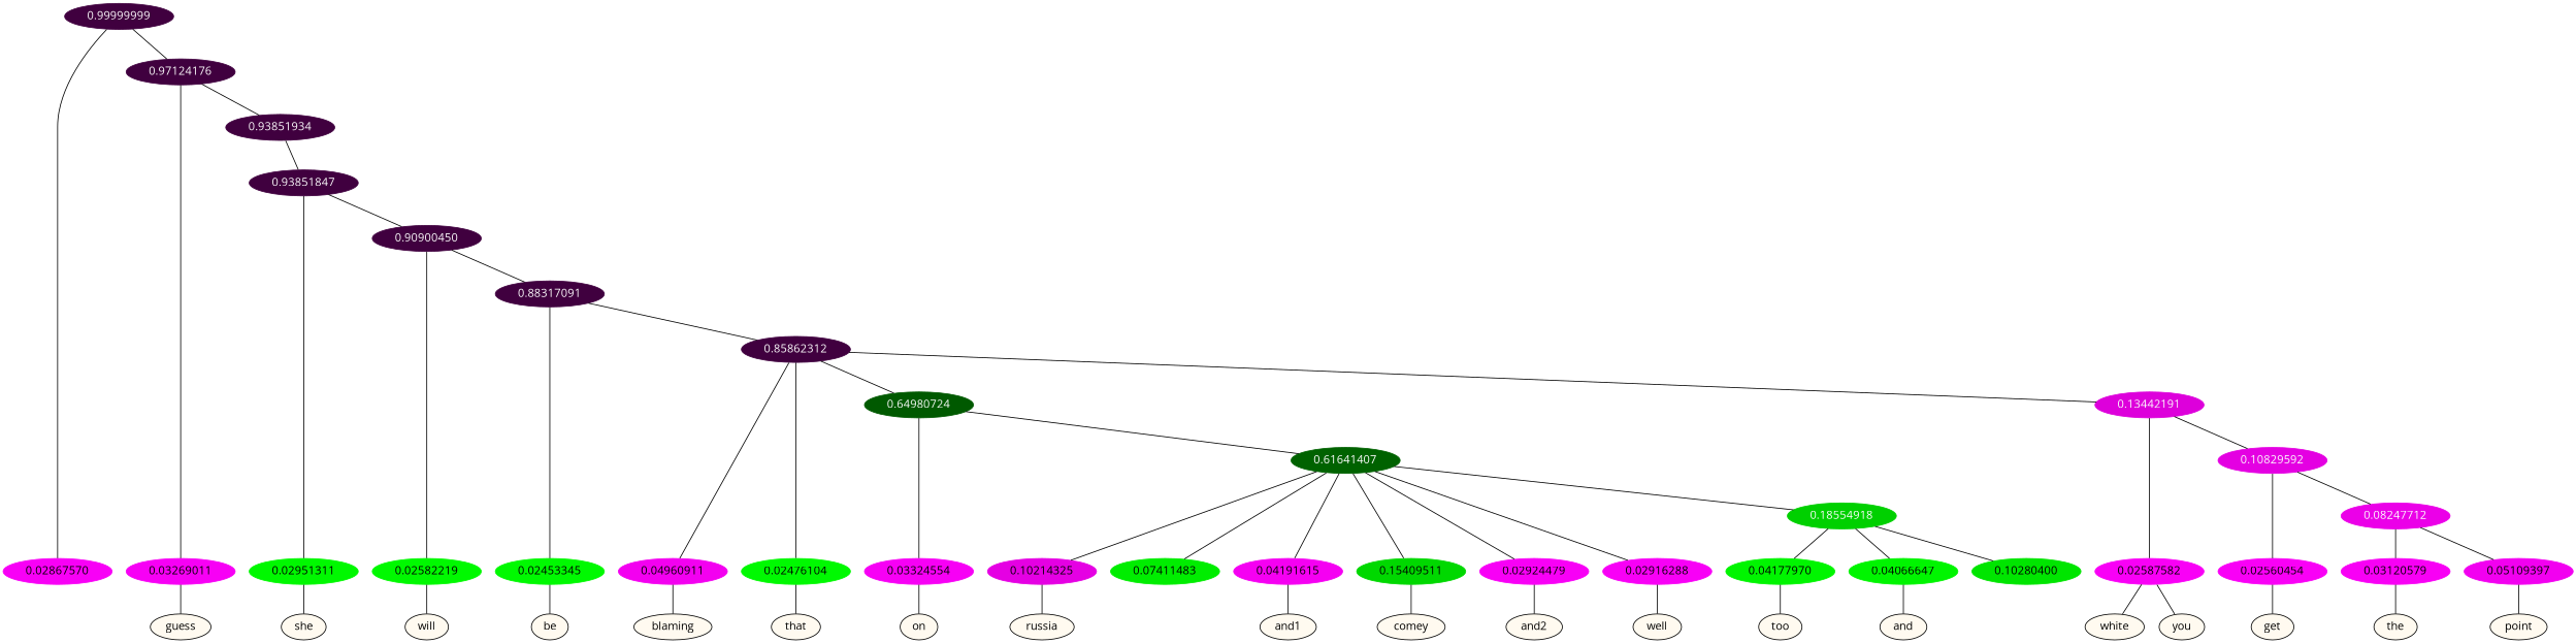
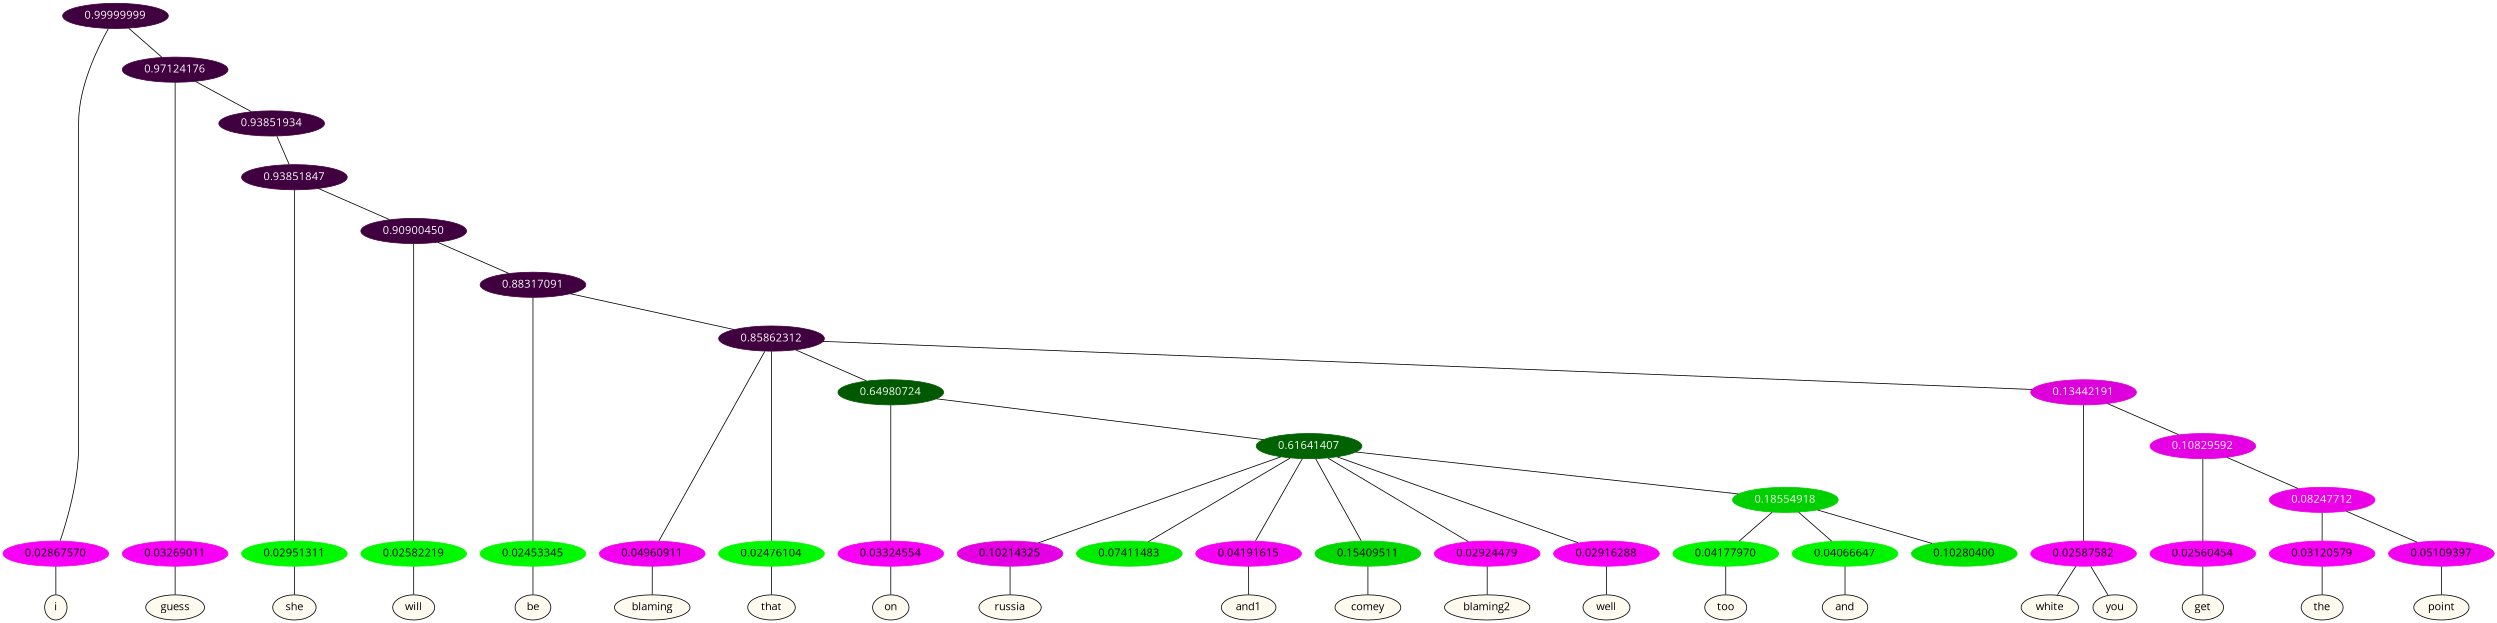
  graph {
    fontname="Open Sans"
    node [color=black fontname="Open Sans" format=png nodesep=0.001 ordering=out overlap_scaling=0.01 ranksep=0.001 style=filled fontcolor=black]
    edge [fontname="Open Sans"]
+   n1 [fillcolor=floralwhite height=0.15 label=i style="filled,solid" width=0.15 fontcolor=""]
    n2 [fillcolor=floralwhite height=0.15 label=guess style="filled,solid" width=0.15 fontcolor=""]
    n3 [fillcolor=floralwhite height=0.15 label=she style="filled,solid" width=0.15 fontcolor=""]
    n4 [fillcolor=floralwhite height=0.15 label=will style="filled,solid" width=0.15 fontcolor=""]
    n5 [fillcolor=floralwhite height=0.15 label=be style="filled,solid" width=0.15 fontcolor=""]
    n6 [fillcolor=floralwhite height=0.15 label=blaming style="filled,solid" width=0.15 fontcolor=""]
    n7 [fillcolor=floralwhite height=0.15 label=that style="filled,solid" width=0.15 fontcolor=""]
    n8 [fillcolor=floralwhite height=0.15 label=on style="filled,solid" width=0.15 fontcolor=""]
    n9 [fillcolor=floralwhite height=0.15 label=russia style="filled,solid" width=0.15 fontcolor=""]
    n10 [fillcolor=floralwhite height=0.15 label=too style="filled,solid" width=0.15 fontcolor=""]
    n11 [fillcolor=floralwhite height=0.15 label=and style="filled,solid" width=0.15 fontcolor=""]
    n12 [fillcolor=floralwhite height=0.15 label=white style="filled,solid" width=0.15 fontcolor=""]
    n13 [fillcolor=floralwhite height=0.15 label=and1 style="filled,solid" width=0.15 fontcolor=""]
    n14 [fillcolor=floralwhite height=0.15 label=comey style="filled,solid" width=0.15 fontcolor=""]
-   n15 [fillcolor=floralwhite height=0.15 label=and2 style="filled,solid" width=0.15 fontcolor=""]
+   n15 [fillcolor=floralwhite height=0.15 label=blaming2 style="filled,solid" width=0.15 fontcolor=""]
    n16 [fillcolor=floralwhite height=0.15 label=well style="filled,solid" width=0.15 fontcolor=""]
    n17 [fillcolor=floralwhite height=0.15 label=you style="filled,solid" width=0.15 fontcolor=""]
    n18 [fillcolor=floralwhite height=0.15 label=get style="filled,solid" width=0.15 fontcolor=""]
    n19 [fillcolor=floralwhite height=0.15 label=the style="filled,solid" width=0.15 fontcolor=""]
    n20 [fillcolor=floralwhite height=0.15 label=point style="filled,solid" width=0.15 fontcolor=""]
    n21 [color="0.835 1.000 0.971" height=0.15 label=0.02867570 width=0.15]
    n22 [color="0.835 1.000 0.967" height=0.15 label=0.03269011 width=0.15]
    n23 [color="0.334 1.000 0.970" height=0.15 label=0.02951311 width=0.15]
    n24 [color="0.334 1.000 0.974" height=0.15 label=0.02582219 width=0.15]
    n25 [color="0.334 1.000 0.975" height=0.15 label=0.02453345 width=0.15]
    n26 [color="0.835 1.000 0.950" height=0.15 label=0.04960911 width=0.15]
    n27 [color="0.334 1.000 0.975" height=0.15 label=0.02476104 width=0.15]
    n28 [color="0.835 1.000 0.967" height=0.15 label=0.03324554 width=0.15]
    n29 [color="0.835 1.000 0.898" height=0.15 label=0.10214325 width=0.15]
    n30 [color="0.334 1.000 0.958" height=0.15 label=0.04177970 width=0.15]
    n31 [color="0.334 1.000 0.959" height=0.15 label=0.04066647 width=0.15]
    n32 [color="0.334 1.000 0.897" height=0.15 label=0.10280400 width=0.15]
    n33 [color="0.334 1.000 0.926" height=0.15 label=0.07411483 width=0.15]
    n34 [color="0.835 1.000 0.958" height=0.15 label=0.04191615 width=0.15]
    n35 [color="0.334 1.000 0.846" height=0.15 label=0.15409511 width=0.15]
    n36 [color="0.835 1.000 0.971" height=0.15 label=0.02924479 width=0.15]
    n37 [color="0.835 1.000 0.971" height=0.15 label=0.02916288 width=0.15]
    n38 [color="0.835 1.000 0.974" height=0.15 label=0.02587582 width=0.15]
    n39 [color="0.835 1.000 0.974" height=0.15 label=0.02560454 width=0.15]
    n40 [color="0.835 1.000 0.969" height=0.15 label=0.03120579 width=0.15]
    n41 [color="0.835 1.000 0.949" height=0.15 label=0.05109397 width=0.15]
    n42 [color="0.835 1.000 0.250" fontcolor=grey99 height=0.15 label=0.99999999 width=0.15]
    n43 [color="0.835 1.000 0.250" fontcolor=grey99 height=0.15 label=0.97124176 width=0.15]
    n44 [color="0.835 1.000 0.250" fontcolor=grey99 height=0.15 label=0.93851934 width=0.15]
    n45 [color="0.835 1.000 0.250" fontcolor=grey99 height=0.15 label=0.93851847 width=0.15]
    n46 [color="0.835 1.000 0.250" fontcolor=grey99 height=0.15 label=0.90900450 width=0.15]
    n47 [color="0.835 1.000 0.250" fontcolor=grey99 height=0.15 label=0.88317091 width=0.15]
    n48 [color="0.835 1.000 0.250" fontcolor=grey99 height=0.15 label=0.85862312 width=0.15]
    n49 [color="0.334 1.000 0.350" fontcolor=grey99 height=0.15 label=0.64980724 width=0.15]
    n50 [color="0.835 1.000 0.866" fontcolor=grey99 height=0.15 label=0.13442191 width=0.15]
    n51 [color="0.334 1.000 0.384" fontcolor=grey99 height=0.15 label=0.61641407 width=0.15]
    n52 [color="0.835 1.000 0.892" fontcolor=grey99 height=0.15 label=0.10829592 width=0.15]
    n53 [color="0.334 1.000 0.814" fontcolor=grey99 height=0.15 label=0.18554918 width=0.15]
    n54 [color="0.835 1.000 0.918" fontcolor=grey99 height=0.15 label=0.08247712 width=0.15]
    subgraph sub_1 {
      rank=same
+     n1
      n2
      n3
      n4
      n5
      n6
      n7
      n8
      n9
      n10
      n11
      n12
      n13
      n14
      n15
      n16
      n17
      n18
      n19
      n20
    }
    subgraph sub_2 {
      rank=same
      n21
      n22
      n23
      n24
      n25
      n26
      n27
      n28
      n29
      n30
      n31
      n32
      n33
      n34
      n35
      n36
      n37
      n38
      n39
      n40
      n41
    }
+   n21 -- n1
    n22 -- n2
    n23 -- n3
    n24 -- n4
    n25 -- n5
    n26 -- n6
    n27 -- n7
    n28 -- n8
    n29 -- n9
    n30 -- n10
    n31 -- n11
    n34 -- n13
    n35 -- n14
    n36 -- n15
    n37 -- n16
    n38 -- n12
    n38 -- n17
    n39 -- n18
    n40 -- n19
    n41 -- n20
    n42 -- n21
    n42 -- n43
    n43 -- n22
    n43 -- n44
    n44 -- n45
    n45 -- n23
    n45 -- n46
    n46 -- n24
    n46 -- n47
    n47 -- n25
    n47 -- n48
    n48 -- n26
    n48 -- n27
    n48 -- n49
    n48 -- n50
    n49 -- n28
    n49 -- n51
    n50 -- n38
    n50 -- n52
    n51 -- n29
    n51 -- n33
    n51 -- n34
    n51 -- n35
    n51 -- n36
    n51 -- n37
    n51 -- n53
    n52 -- n39
    n52 -- n54
    n53 -- n30
    n53 -- n31
    n53 -- n32
    n54 -- n40
    n54 -- n41
  }
